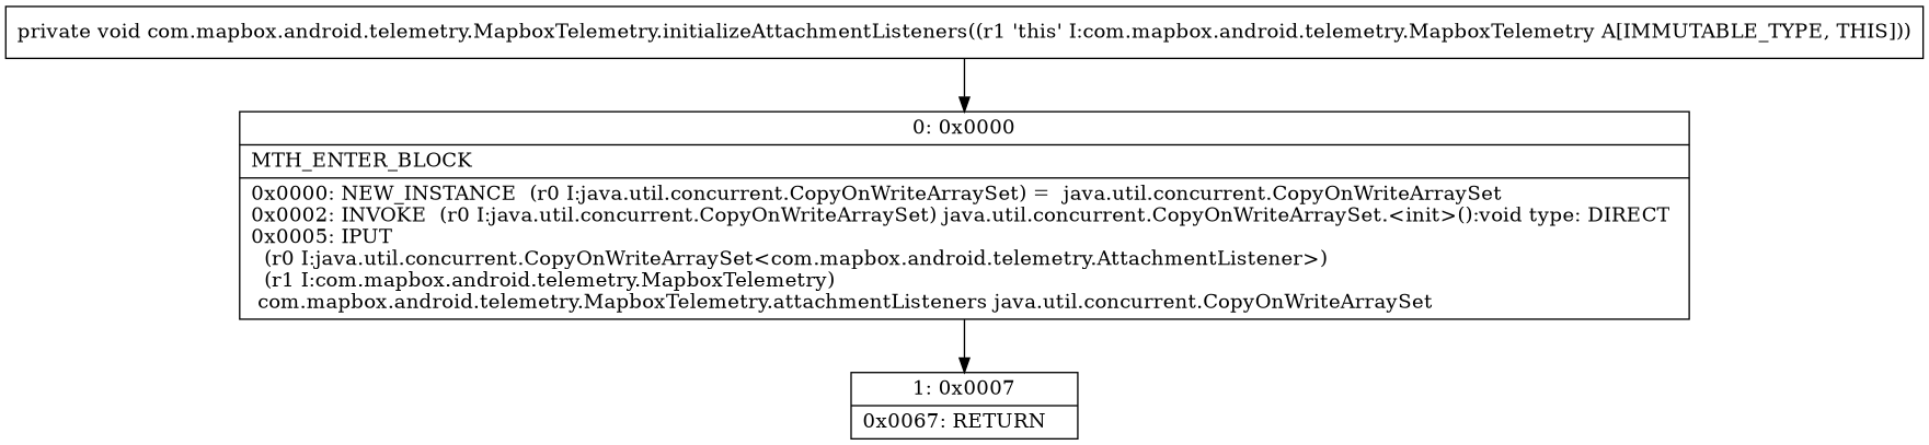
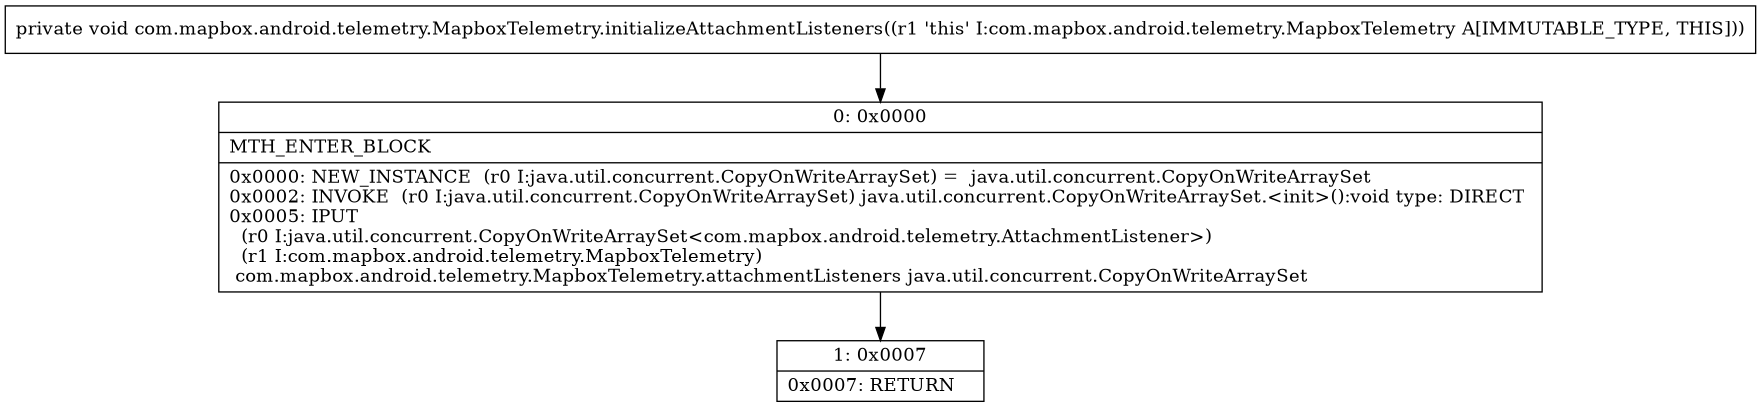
  digraph {
    node [shape=record]
    n1 [label="{0\:\ 0x0000|MTH_ENTER_BLOCK\l|0x0000: NEW_INSTANCE  (r0 I:java.util.concurrent.CopyOnWriteArraySet) =  java.util.concurrent.CopyOnWriteArraySet \l0x0002: INVOKE  (r0 I:java.util.concurrent.CopyOnWriteArraySet) java.util.concurrent.CopyOnWriteArraySet.\<init\>():void type: DIRECT \l0x0005: IPUT  \l  (r0 I:java.util.concurrent.CopyOnWriteArraySet\<com.mapbox.android.telemetry.AttachmentListener\>)\l  (r1 I:com.mapbox.android.telemetry.MapboxTelemetry)\l com.mapbox.android.telemetry.MapboxTelemetry.attachmentListeners java.util.concurrent.CopyOnWriteArraySet \l}"]
-   n2 [label="{1\:\ 0x0007|0x0067: RETURN   \l}"]
+   n2 [label="{1\:\ 0x0007|0x0007: RETURN   \l}"]
    n3 [label="{private void com.mapbox.android.telemetry.MapboxTelemetry.initializeAttachmentListeners((r1 'this' I:com.mapbox.android.telemetry.MapboxTelemetry A[IMMUTABLE_TYPE, THIS])) }"]
    n1 -> n2
    n3 -> n1
  }
